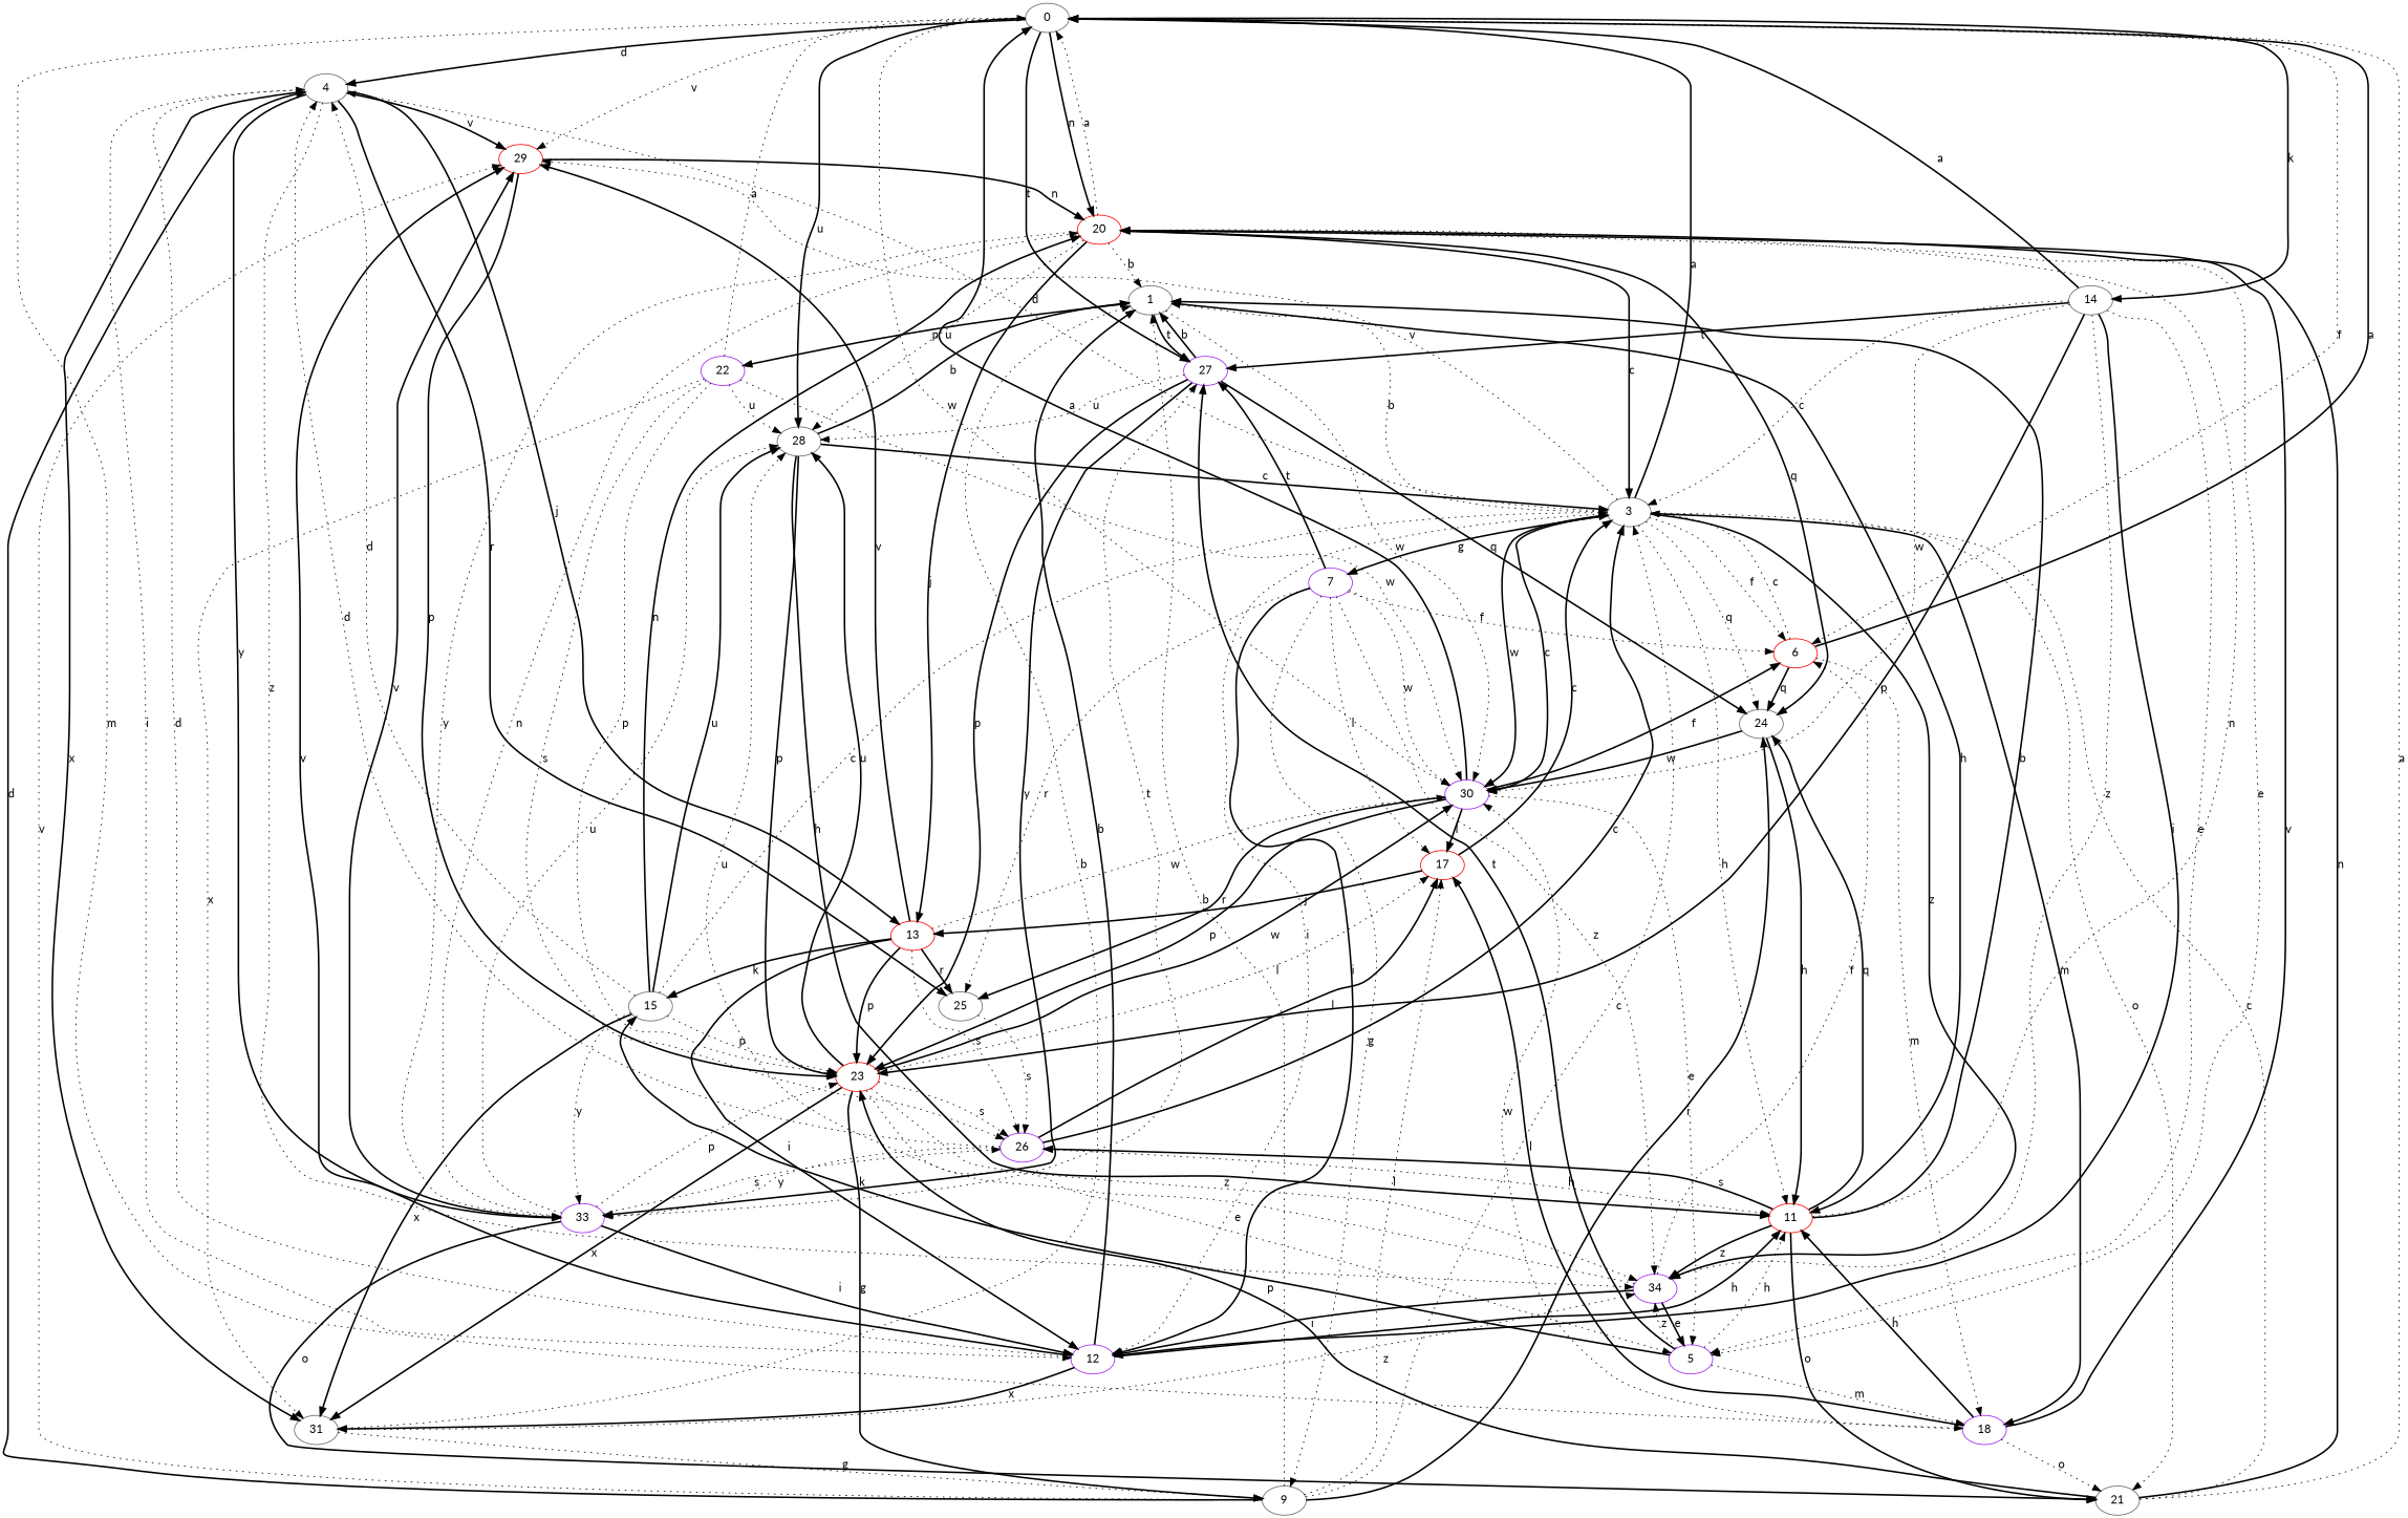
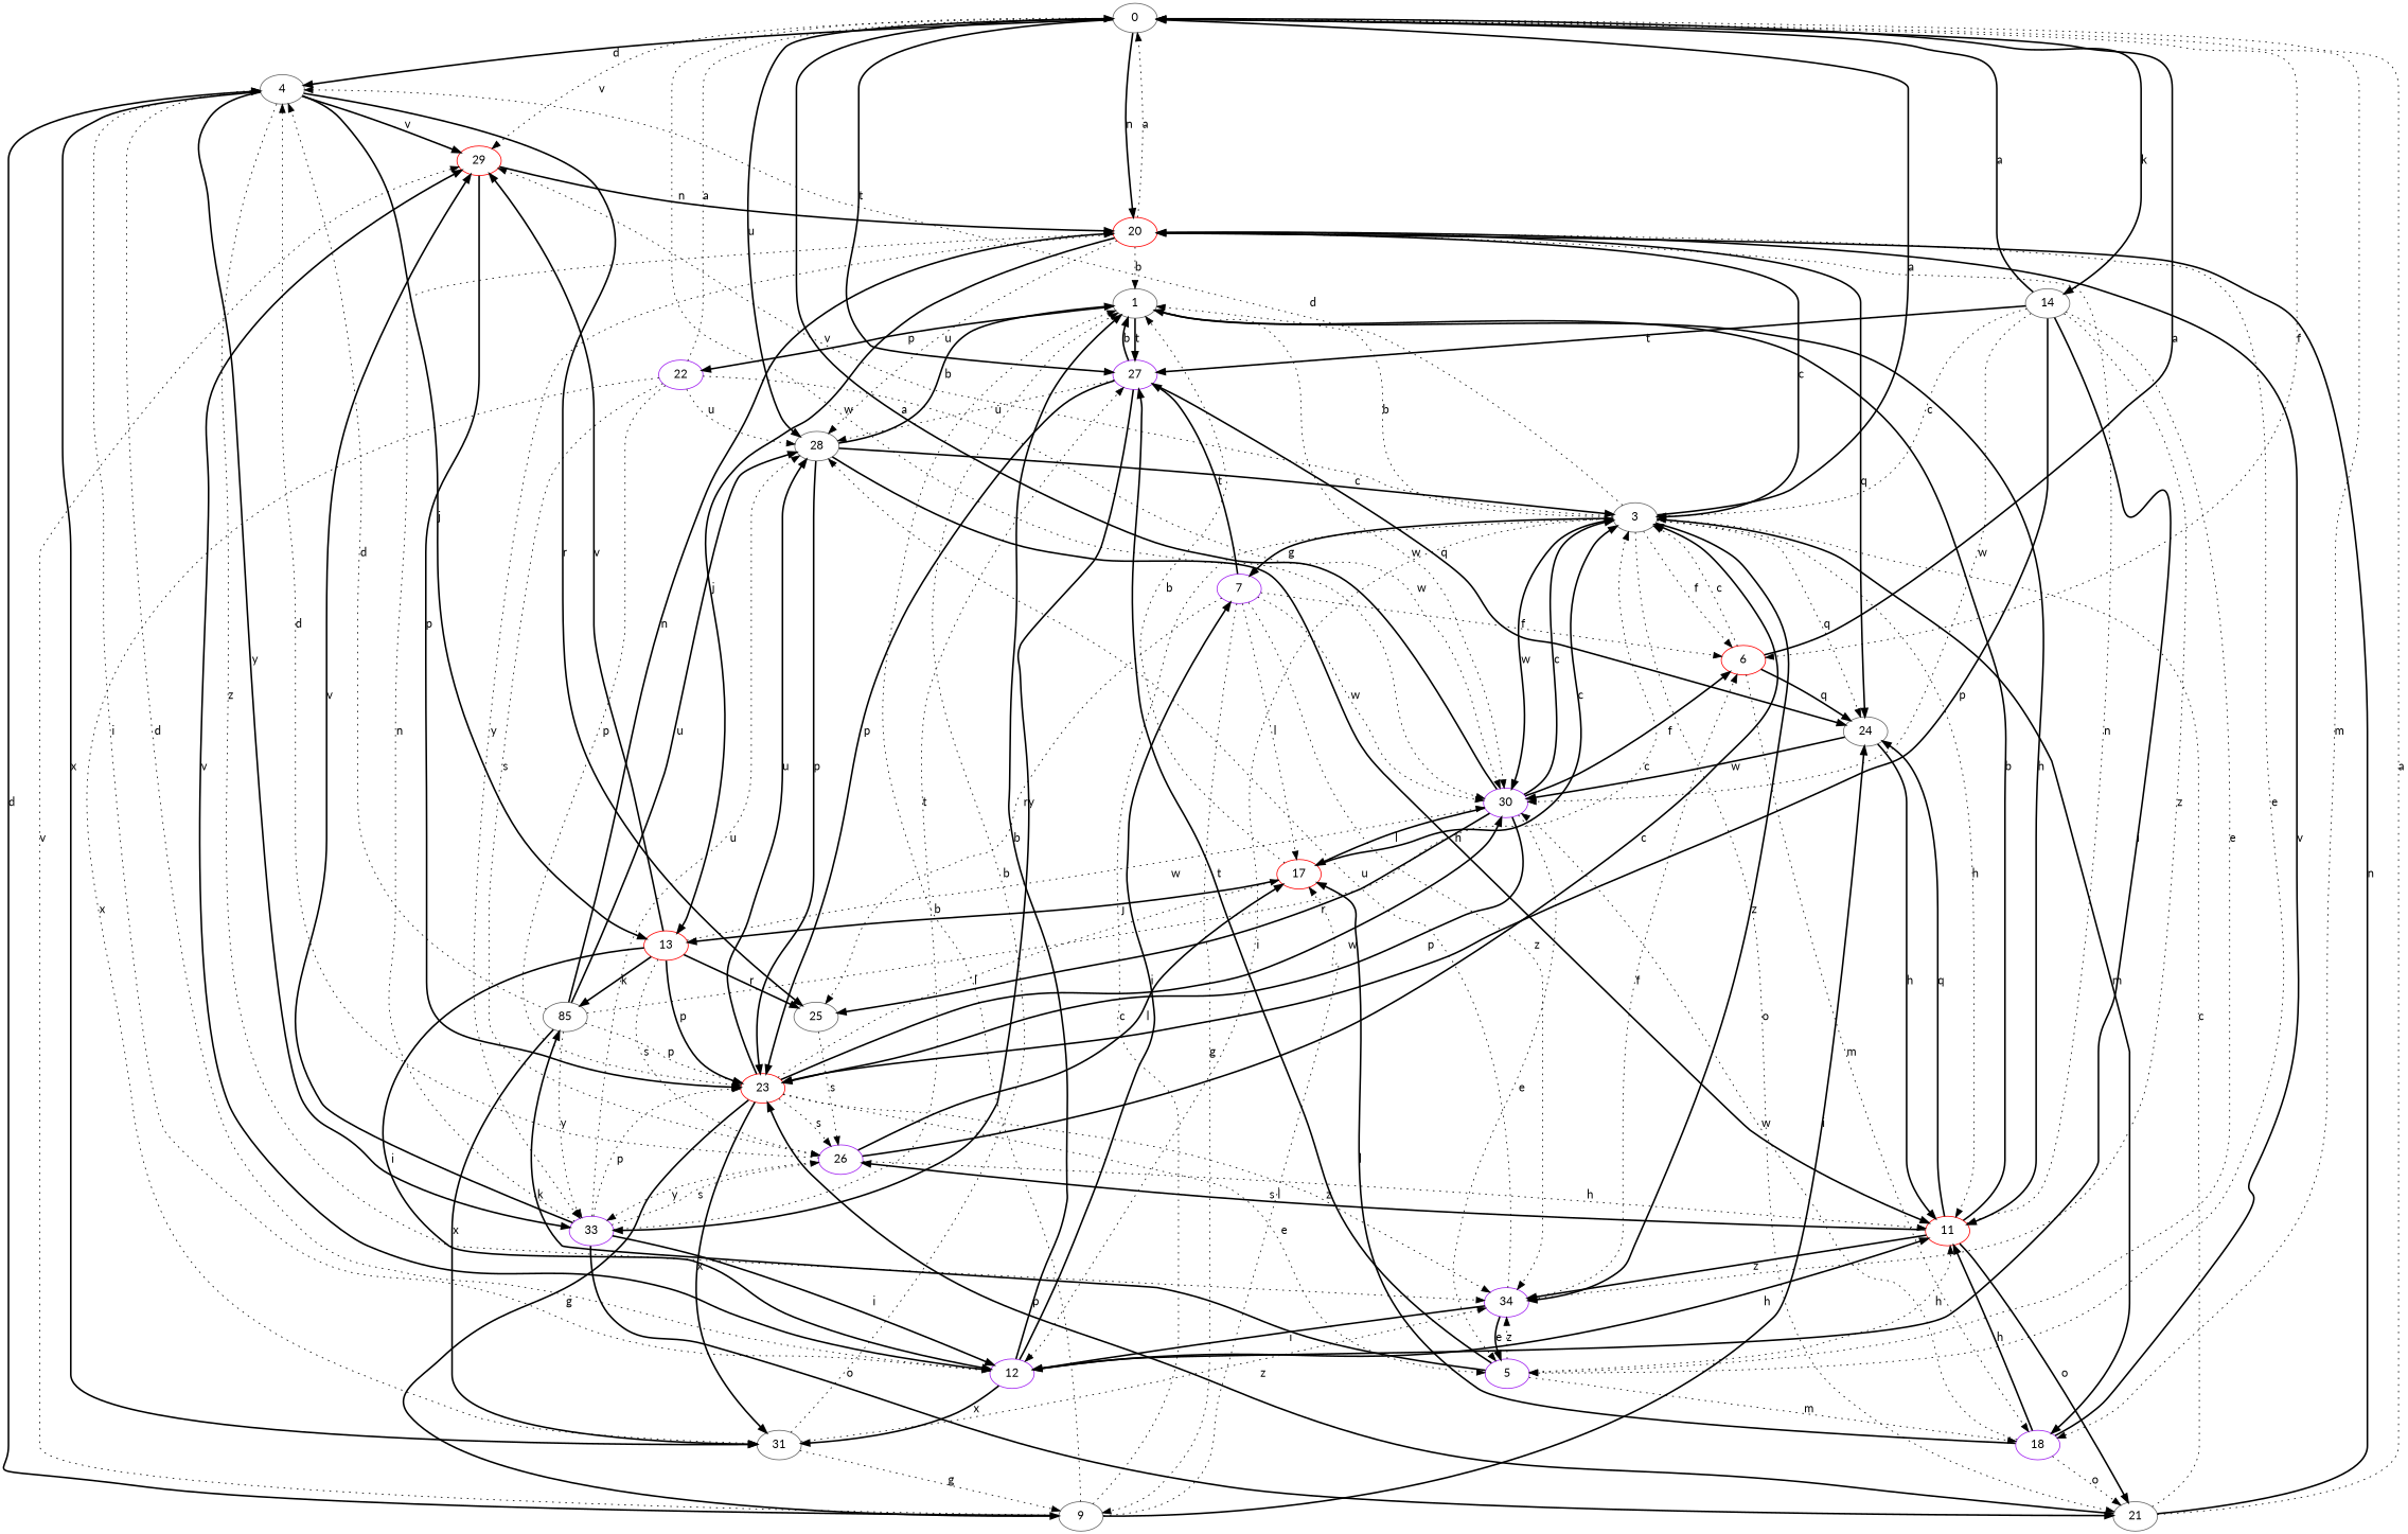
  strict digraph {
    fontname=Lato
    node [color=gray40 fontname=Lato]
    edge [fontname=Lato style=bold]
    0
    4
    6 [color=red]
    14
    18 [color=purple]
    20 [color=red]
    27 [color=purple]
    28
    29 [color=red]
    30 [color=purple]
    12 [color=purple]
    34 [color=purple]
    13 [color=red]
    25
    31
    33 [color=purple]
    3
    24
    5 [color=purple]
    23 [color=red]
    11 [color=red]
    21
    17 [color=red]
    1
    22 [color=purple]
    26 [color=purple]
    7 [color=purple]
    9
-   15
+   15 [label=85]
    0 -> 4 [label=d]
    0 -> 6 [label=f style=dotted]
    0 -> 14 [label=k]
    0 -> 18 [label=m style=dotted]
    0 -> 20 [label=n]
    0 -> 27 [label=t]
    0 -> 28 [label=u]
    0 -> 29 [label=v style=dotted]
    0 -> 30 [label=w style=dotted]
    4 -> 29 [label=v]
    4 -> 12 [label=i style=dotted]
    4 -> 34 [label=z style=dotted]
    4 -> 13 [label=j]
    4 -> 25 [label=r]
    4 -> 31 [label=x]
    4 -> 33 [label=y]
    6 -> 0 [label=a]
    6 -> 18 [label=m style=dotted]
    6 -> 3 [label=c style=dotted]
    6 -> 24 [label=q]
    14 -> 0 [label=a]
    14 -> 27 [label=t]
    14 -> 30 [label=w style=dotted]
    14 -> 12 [label=i]
    14 -> 34 [label=z style=dotted]
    14 -> 3 [label=c style=dotted]
    14 -> 5 [label=e style=dotted]
    14 -> 23 [label=p]
    18 -> 20 [label=v]
    18 -> 30 [label=w style=dotted]
    18 -> 11 [label=h]
    18 -> 21 [label=o style=dotted]
    18 -> 17 [label=l]
    20 -> 0 [label=a style=dotted]
    20 -> 28 [label=u style=dotted]
    20 -> 13 [label=j]
    20 -> 33 [label=y style=dotted]
    20 -> 3 [label=c]
    20 -> 24 [label=q]
    20 -> 5 [label=e style=dotted]
    20 -> 1 [label=b style=dotted]
    27 -> 28 [label=u style=dotted]
    27 -> 33 [label=y]
    27 -> 24 [label=q]
    27 -> 23 [label=p]
    27 -> 1 [label=b]
    28 -> 3 [label=c]
    28 -> 23 [label=p]
    28 -> 11 [label=h]
    28 -> 1 [label=b]
    29 -> 20 [label=n]
    29 -> 23 [label=p]
    30 -> 0 [label=a]
    30 -> 6 [label=f]
    30 -> 25 [label=r]
    30 -> 3 [label=c]
    30 -> 5 [label=e style=dotted]
    30 -> 23 [label=p]
    30 -> 17 [label=l]
    12 -> 4 [label=d style=dotted]
    12 -> 29 [label=v]
    12 -> 31 [label=x]
    12 -> 11 [label=h]
    12 -> 1 [label=b]
    34 -> 6 [label=f style=dotted]
    34 -> 28 [label=u style=dotted]
    34 -> 12 [label=i]
    34 -> 5 [label=e]
    13 -> 29 [label=v]
    13 -> 30 [label=w style=dotted]
    13 -> 12 [label=i]
    13 -> 25 [label=r]
    13 -> 23 [label=p]
    13 -> 26 [label=s style=dotted]
    13 -> 15 [label=k]
    25 -> 26 [label=s style=dotted]
    31 -> 34 [label=z style=dotted]
    31 -> 1 [label=b style=dotted]
    31 -> 9 [label=g style=dotted]
    33 -> 20 [label=n style=dotted]
    33 -> 27 [label=t style=dotted]
    33 -> 28 [label=u style=dotted]
    33 -> 29 [label=v]
    33 -> 12 [label=i]
    33 -> 23 [label=p style=dotted]
    33 -> 21 [label=o]
    33 -> 26 [label=s style=dotted]
    3 -> 0 [label=a]
    3 -> 4 [label=d style=dotted]
    3 -> 6 [label=f style=dotted]
    3 -> 18 [label=m]
    3 -> 29 [label=v style=dotted]
    3 -> 30 [label=w]
    3 -> 12 [label=i style=dotted]
    3 -> 34 [label=z]
    3 -> 24 [label=q style=dotted]
    3 -> 11 [label=h style=dotted]
    3 -> 21 [label=o style=dotted]
    3 -> 1 [label=b style=dotted]
    3 -> 7 [label=g]
    24 -> 30 [label=w]
    24 -> 11 [label=h]
    5 -> 18 [label=m style=dotted]
    5 -> 27 [label=t]
    5 -> 34 [label=z style=dotted]
    5 -> 11 [label=h style=dotted]
    5 -> 15 [label=k]
    23 -> 28 [label=u]
    23 -> 30 [label=w]
    23 -> 34 [label=z style=dotted]
    23 -> 31 [label=x]
    23 -> 5 [label=e style=dotted]
    23 -> 17 [label=l style=dotted]
    23 -> 26 [label=s style=dotted]
    23 -> 9 [label=g]
    11 -> 20 [label=n style=dotted]
    11 -> 34 [label=z]
    11 -> 24 [label=q]
    11 -> 21 [label=o]
    11 -> 1 [label=b]
    11 -> 26 [label=s]
    21 -> 0 [label=a style=dotted]
    21 -> 20 [label=n]
    21 -> 3 [label=c style=dotted]
    21 -> 23 [label=p]
    17 -> 13 [label=j]
    17 -> 3 [label=c]
+   17 -> 1 [label=b style=dotted]
    1 -> 27 [label=t]
    1 -> 30 [label=w style=dotted]
    1 -> 11 [label=h]
    1 -> 22 [label=p]
    22 -> 0 [label=a style=dotted]
    22 -> 28 [label=u style=dotted]
    22 -> 30 [label=w style=dotted]
    22 -> 31 [label=x style=dotted]
    22 -> 23 [label=p style=dotted]
    22 -> 26 [label=s style=dotted]
    26 -> 4 [label=d style=dotted]
    26 -> 33 [label=y style=dotted]
    26 -> 3 [label=c]
    26 -> 11 [label=h style=dotted]
    26 -> 17 [label=l]
    7 -> 6 [label=f style=dotted]
    7 -> 27 [label=t]
    7 -> 30 [label=w style=dotted]
-   7 -> 12 [label=i]
+   12 -> 7 [label=i]
    7 -> 34 [label=z style=dotted]
    7 -> 25 [label=r style=dotted]
    7 -> 17 [label=l style=dotted]
    7 -> 9 [label=g style=dotted]
    9 -> 4 [label=d]
    9 -> 29 [label=v style=dotted]
    9 -> 3 [label=c style=dotted]
    9 -> 24 [label=i]
    9 -> 17 [label=l style=dotted]
    9 -> 1 [label=b style=dotted]
    15 -> 4 [label=d style=dotted]
    15 -> 20 [label=n]
    15 -> 28 [label=u]
    15 -> 31 [label=x]
    15 -> 33 [label=y style=dotted]
    15 -> 3 [label=c style=dotted]
    15 -> 23 [label=p style=dotted]
  }
